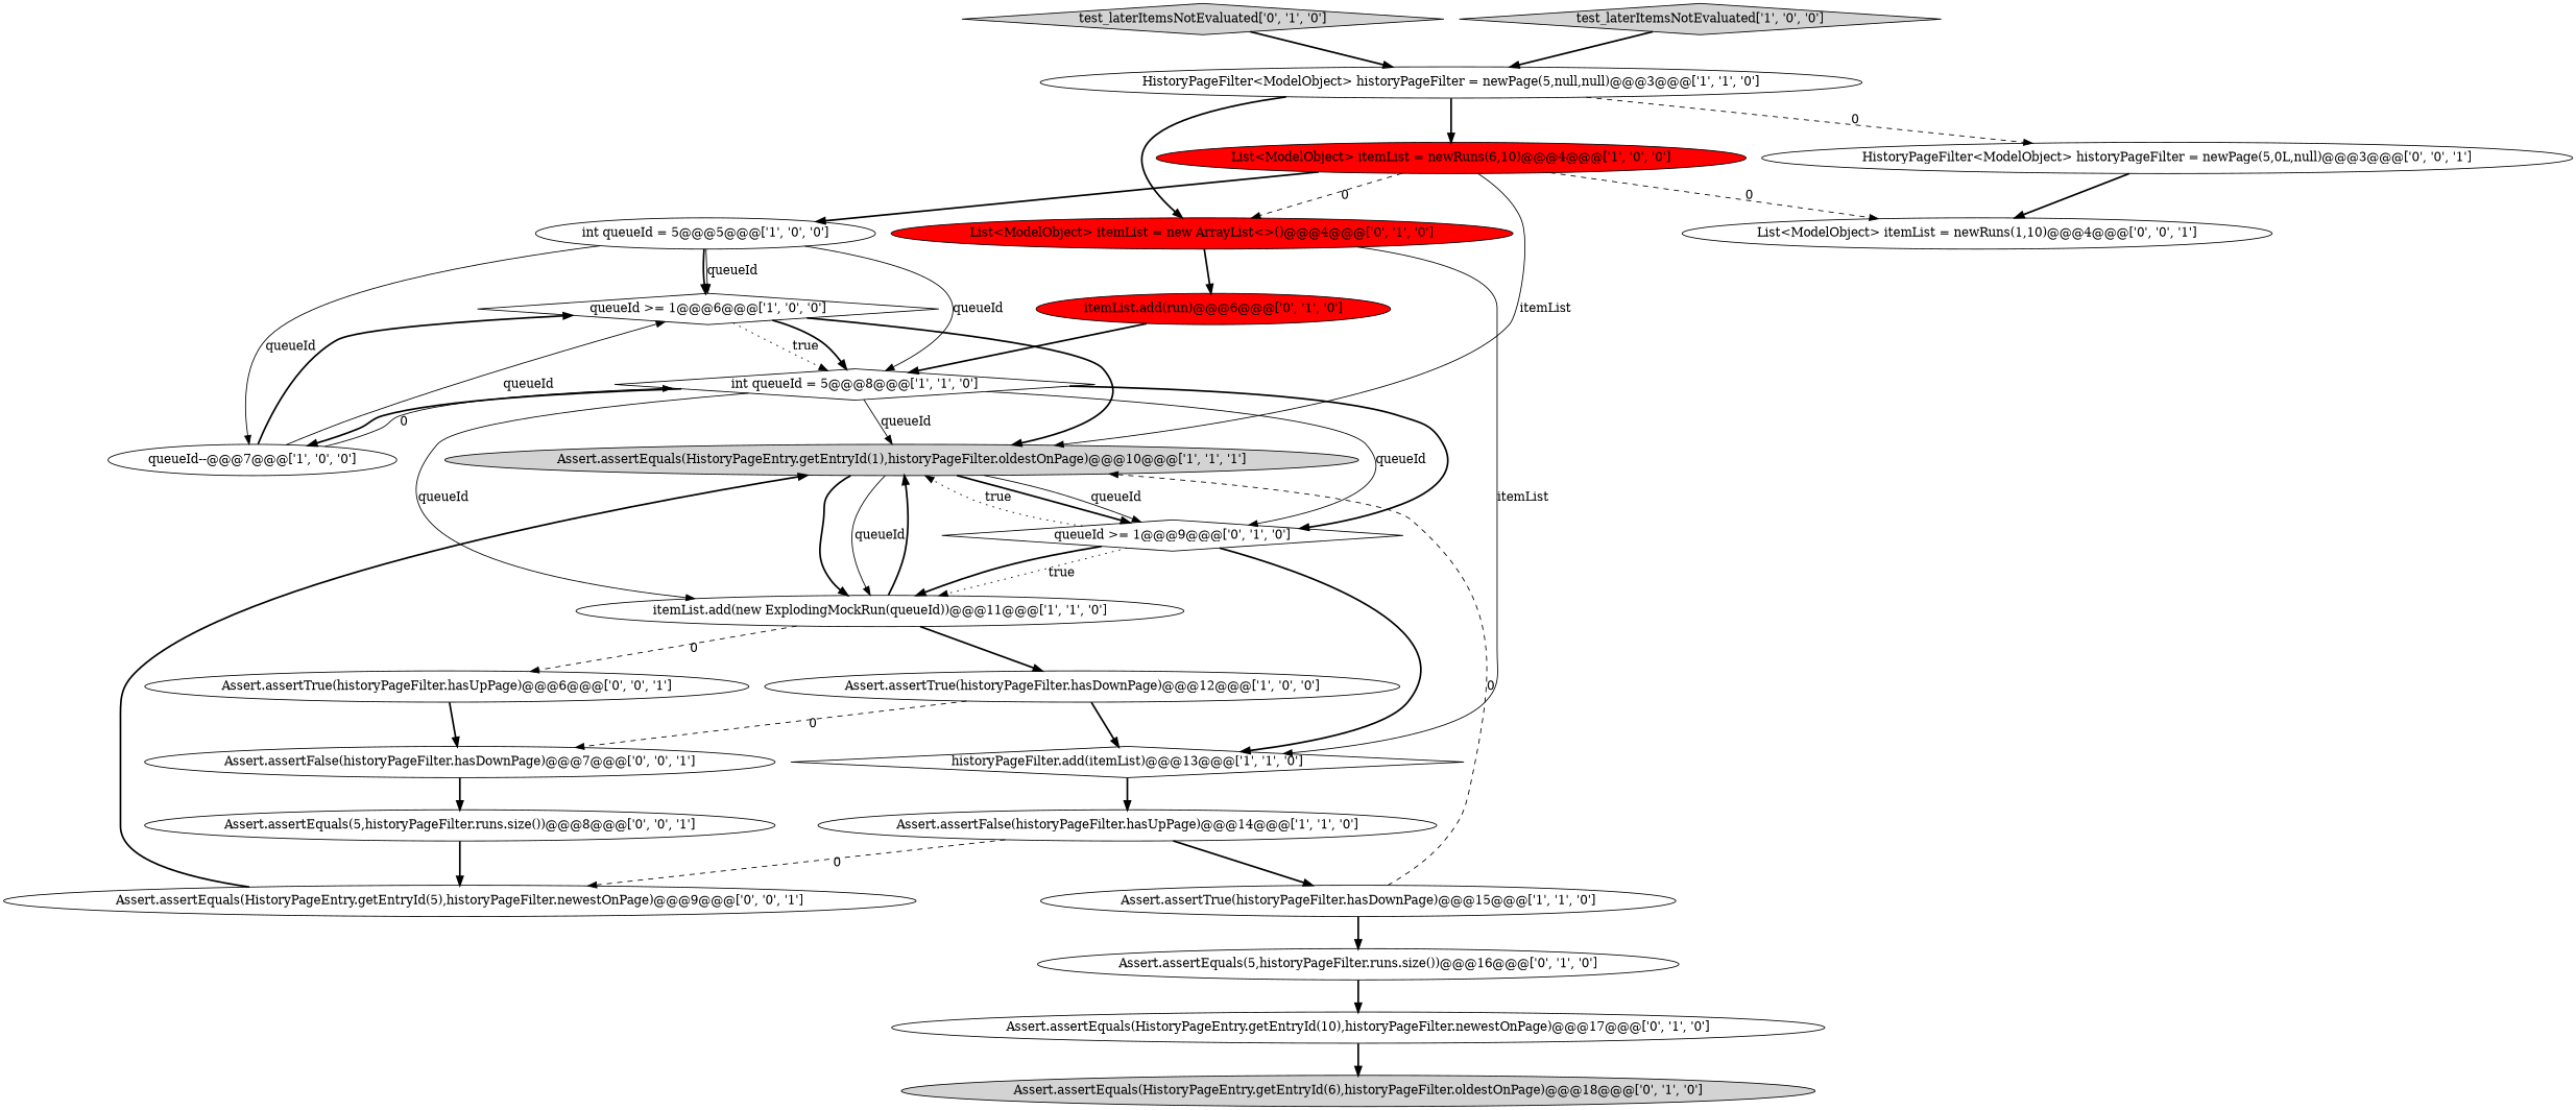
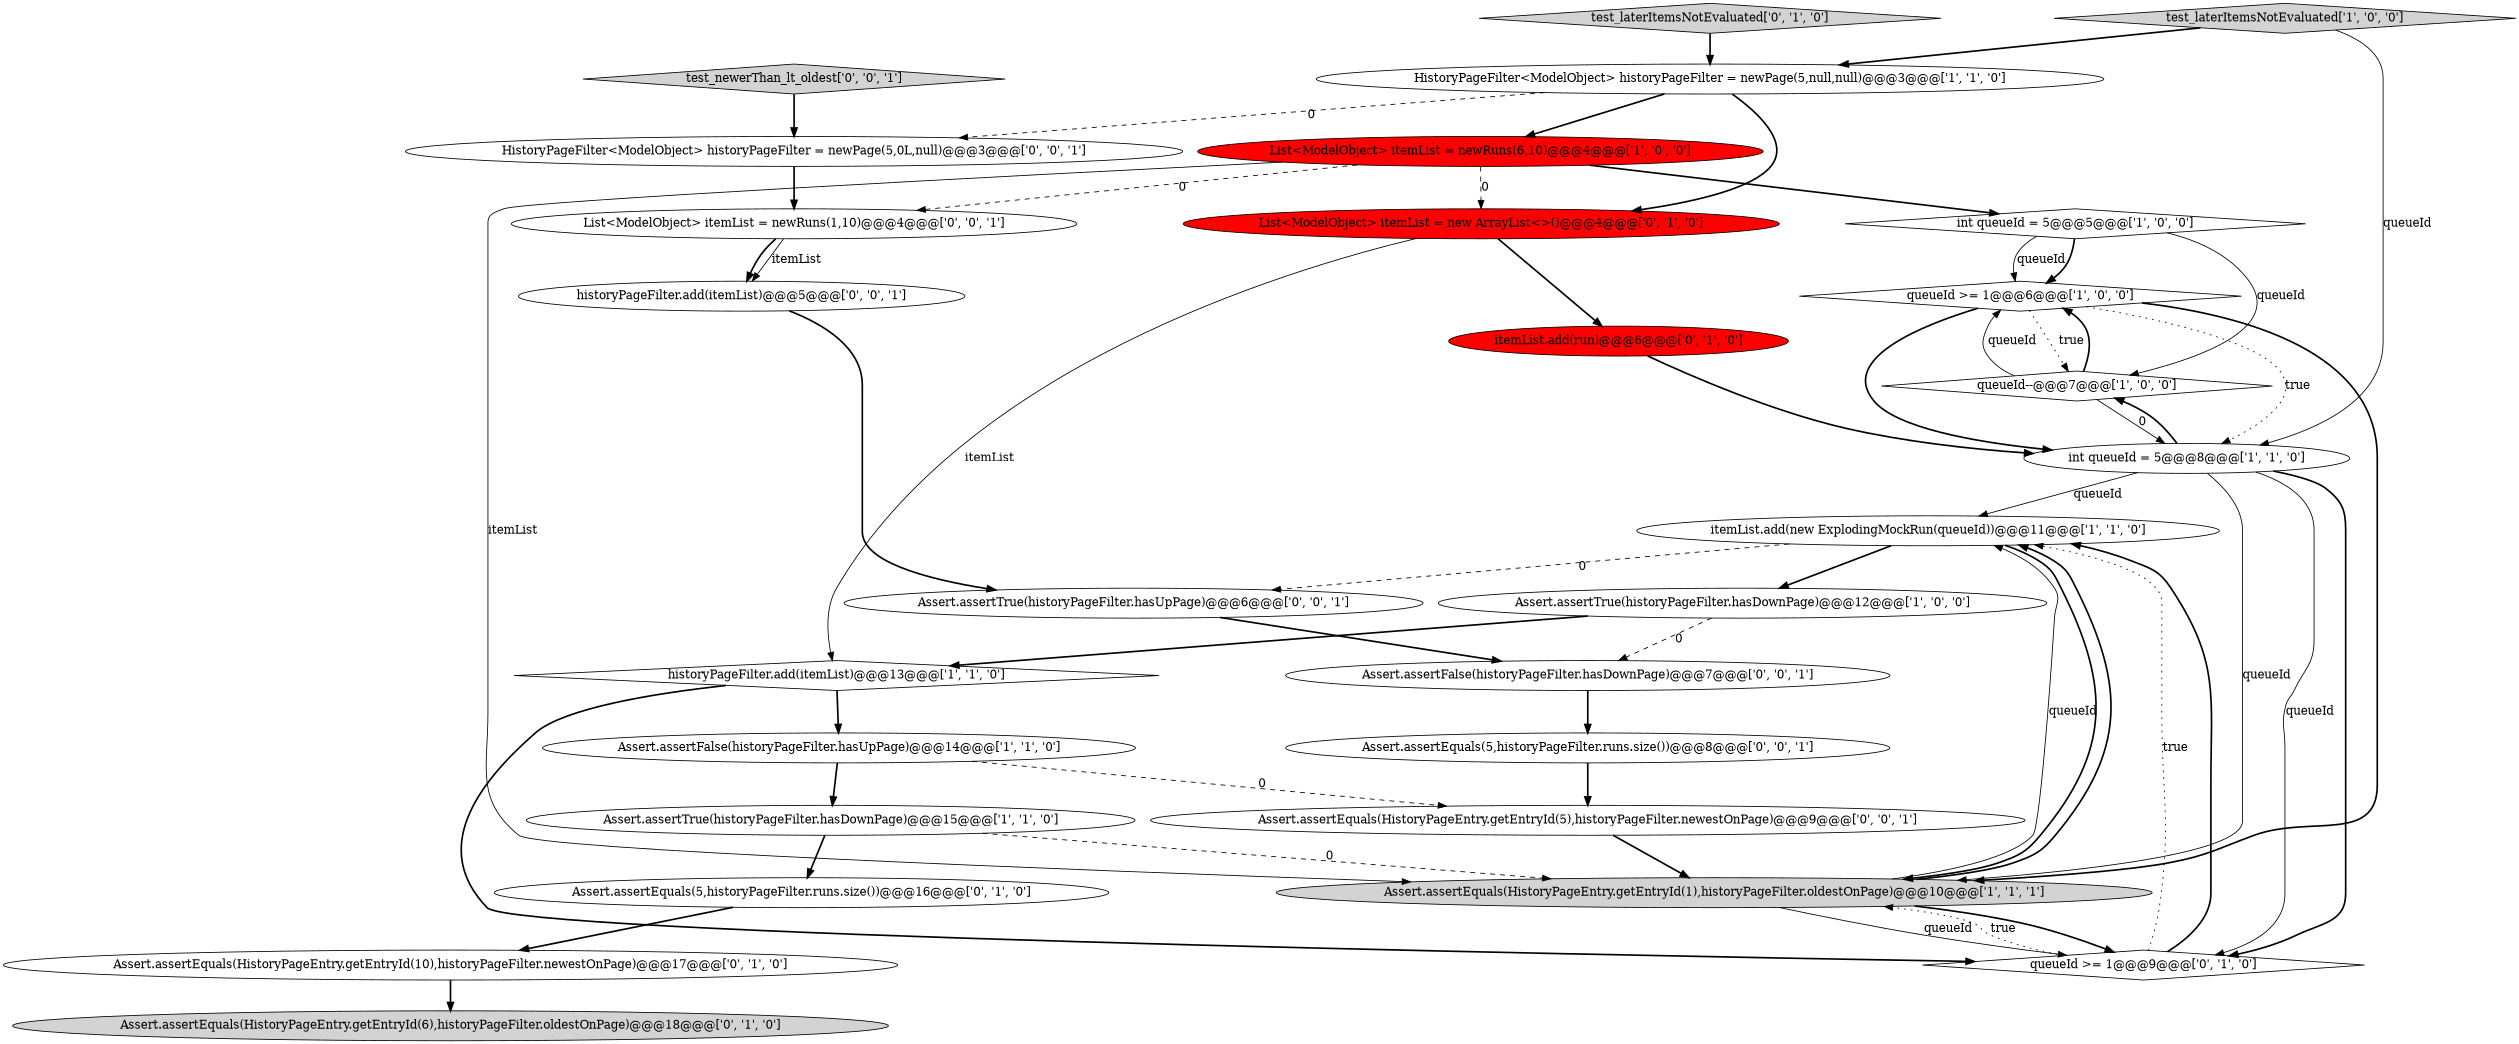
  digraph {
    node [fillcolor=white shape=ellipse style=filled]
    edge [style=bold]
-   n1 [label="int queueId = 5@@@5@@@['1', '0', '0']"]
+   n1 [label="int queueId = 5@@@5@@@['1', '0', '0']" shape=diamond]
    n2 [label="queueId >= 1@@@6@@@['1', '0', '0']" shape=diamond]
-   n3 [label="queueId--@@@7@@@['1', '0', '0']"]
-   n4 [label="int queueId = 5@@@8@@@['1', '1', '0']" shape=diamond]
+   n3 [label="queueId--@@@7@@@['1', '0', '0']" shape=diamond]
+   n4 [label="int queueId = 5@@@8@@@['1', '1', '0']"]
    n5 [fillcolor=lightgray label="Assert.assertEquals(HistoryPageEntry.getEntryId(1),historyPageFilter.oldestOnPage)@@@10@@@['1', '1', '1']"]
    n6 [label="queueId >= 1@@@9@@@['0', '1', '0']" shape=diamond]
    n7 [label="itemList.add(new ExplodingMockRun(queueId))@@@11@@@['1', '1', '0']"]
    n8 [label="Assert.assertFalse(historyPageFilter.hasDownPage)@@@7@@@['0', '0', '1']"]
    n9 [label="Assert.assertEquals(5,historyPageFilter.runs.size())@@@8@@@['0', '0', '1']"]
    n10 [label="Assert.assertEquals(HistoryPageEntry.getEntryId(5),historyPageFilter.newestOnPage)@@@9@@@['0', '0', '1']"]
    n11 [fillcolor=lightgray label="test_laterItemsNotEvaluated['0', '1', '0']" shape=diamond]
    n12 [label="HistoryPageFilter<ModelObject> historyPageFilter = newPage(5,null,null)@@@3@@@['1', '1', '0']"]
    n13 [fillcolor=red label="List<ModelObject> itemList = newRuns(6,10)@@@4@@@['1', '0', '0']"]
    n14 [fillcolor=red label="List<ModelObject> itemList = new ArrayList<>()@@@4@@@['0', '1', '0']"]
    n15 [label="HistoryPageFilter<ModelObject> historyPageFilter = newPage(5,0L,null)@@@3@@@['0', '0', '1']"]
    n16 [label="historyPageFilter.add(itemList)@@@13@@@['1', '1', '0']" shape=diamond]
    n17 [label="Assert.assertFalse(historyPageFilter.hasUpPage)@@@14@@@['1', '1', '0']"]
    n18 [label="Assert.assertTrue(historyPageFilter.hasDownPage)@@@15@@@['1', '1', '0']"]
    n19 [fillcolor=red label="itemList.add(run)@@@6@@@['0', '1', '0']"]
    n20 [label="List<ModelObject> itemList = newRuns(1,10)@@@4@@@['0', '0', '1']"]
+   n21 [label="historyPageFilter.add(itemList)@@@5@@@['0', '0', '1']"]
    n22 [label="Assert.assertTrue(historyPageFilter.hasUpPage)@@@6@@@['0', '0', '1']"]
+   n23 [fillcolor=lightgray label="test_newerThan_lt_oldest['0', '0', '1']" shape=diamond]
    n24 [label="Assert.assertTrue(historyPageFilter.hasDownPage)@@@12@@@['1', '0', '0']"]
    n25 [label="Assert.assertEquals(HistoryPageEntry.getEntryId(10),historyPageFilter.newestOnPage)@@@17@@@['0', '1', '0']"]
    n26 [fillcolor=lightgray label="Assert.assertEquals(HistoryPageEntry.getEntryId(6),historyPageFilter.oldestOnPage)@@@18@@@['0', '1', '0']"]
    n27 [label="Assert.assertEquals(5,historyPageFilter.runs.size())@@@16@@@['0', '1', '0']"]
    n28 [fillcolor=lightgray label="test_laterItemsNotEvaluated['1', '0', '0']" shape=diamond]
    n1 -> n2 [label=queueId style=solid]
    n1 -> n2
    n1 -> n3 [label=queueId style=solid]
-   n1 -> n4 [label=queueId style=solid]
+   n28 -> n4 [label=queueId style=solid]
+   n2 -> n3 [label=true style=dotted]
    n2 -> n4 [label=true style=dotted]
    n2 -> n4
    n2 -> n5
    n3 -> n2
    n3 -> n2 [label=queueId style=solid]
    n3 -> n4 [label=0 style=solid]
    n4 -> n3
    n4 -> n5 [label=queueId style=solid]
    n4 -> n6
    n4 -> n6 [label=queueId style=solid]
    n4 -> n7 [label=queueId style=solid]
    n5 -> n6
    n5 -> n6 [label=queueId style=solid]
    n5 -> n7
    n5 -> n7 [label=queueId style=solid]
    n6 -> n5 [label=true style=dotted]
    n6 -> n7 [label=true style=dotted]
    n6 -> n7
-   n6 -> n16
+   n16 -> n6
    n7 -> n5
    n7 -> n22 [label=0 style=dashed]
    n7 -> n24
    n8 -> n9
    n9 -> n10
    n10 -> n5
    n11 -> n12
    n12 -> n13
    n12 -> n14
    n12 -> n15 [label=0 style=dashed]
    n13 -> n1
    n13 -> n5 [label=itemList style=solid]
    n13 -> n14 [label=0 style=dashed]
    n13 -> n20 [label=0 style=dashed]
    n14 -> n16 [label=itemList style=solid]
    n14 -> n19
    n15 -> n20
    n16 -> n17
    n17 -> n10 [label=0 style=dashed]
    n17 -> n18
    n18 -> n5 [label=0 style=dashed]
    n18 -> n27
    n19 -> n4
+   n20 -> n21 [label=itemList style=solid]
+   n20 -> n21
+   n21 -> n22
    n22 -> n8
+   n23 -> n15
    n24 -> n8 [label=0 style=dashed]
    n24 -> n16
    n25 -> n26
    n27 -> n25
    n28 -> n12
  }
